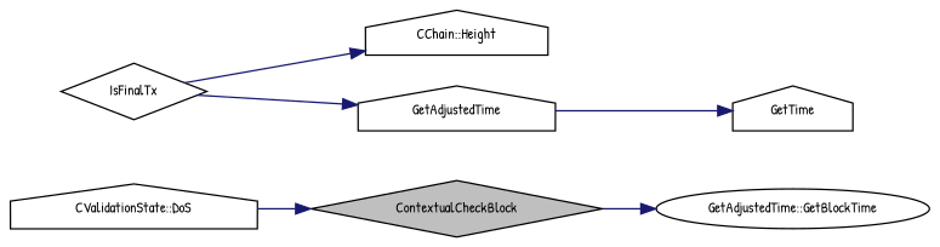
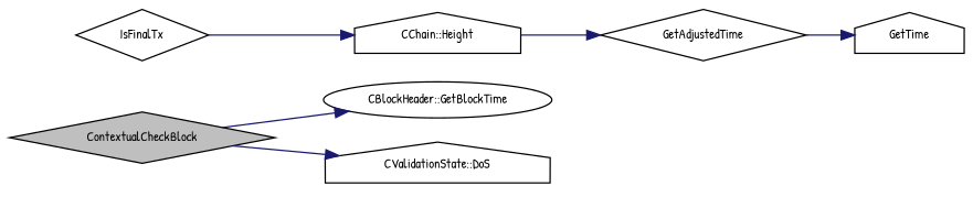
  digraph {
    fontname="Patrick Hand"
    rankdir=LR
    node [color=black fillcolor=white fontname="Patrick Hand" fontsize=10 shape=house style=filled]
    edge [color=midnightblue fontname="Patrick Hand" fontsize=10 labelfontname=Helvetica labelfontsize=10 style=solid]
    n1 [fillcolor=grey75 fontcolor=black height=0.2 label=ContextualCheckBlock shape=diamond width=0.4]
-   n2 [height=0.2 label="GetAdjustedTime::GetBlockTime" shape=ellipse width=0.4]
+   n2 [height=0.2 label="CBlockHeader::GetBlockTime" shape=ellipse width=0.4]
    n3 [height=0.2 label="CValidationState::DoS" width=0.4]
    n4 [height=0.2 label=IsFinalTx shape=diamond width=0.4]
    n5 [height=0.2 label="CChain::Height" width=0.4]
-   n6 [height=0.2 label=GetAdjustedTime width=0.4]
+   n6 [height=0.2 label=GetAdjustedTime shape=diamond width=0.4]
    n7 [height=0.2 label=GetTime width=0.4]
    n1 -> n2
-   n3 -> n1
+   n1 -> n3
    n4 -> n5
-   n4 -> n6
+   n5 -> n6
    n6 -> n7
  }
